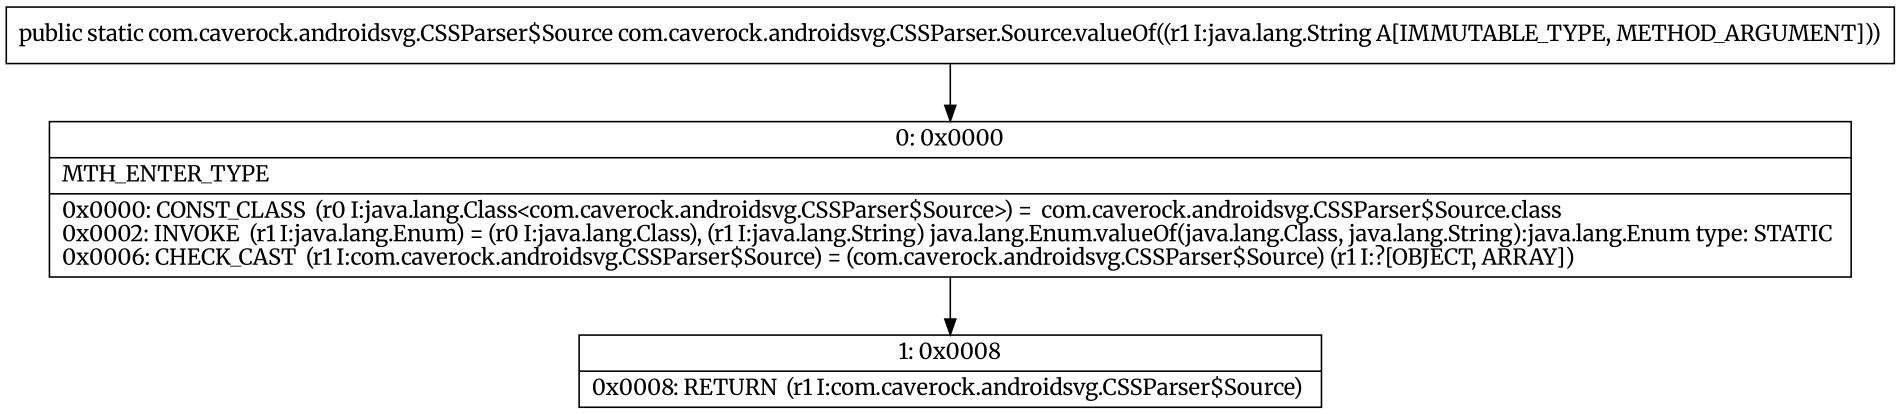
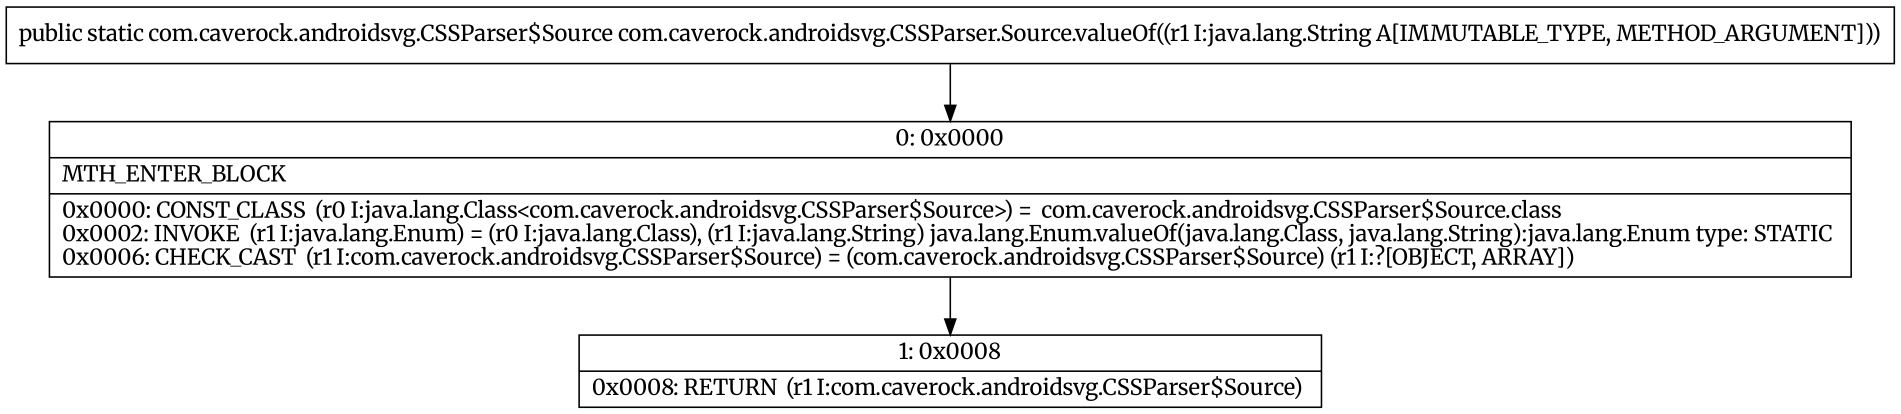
  digraph {
    fontname=Merriweather
    node [shape=record fontname=Merriweather]
    edge [fontname=Merriweather]
-   n1 [label="{0\:\ 0x0000|MTH_ENTER_TYPE\l|0x0000: CONST_CLASS  (r0 I:java.lang.Class\<com.caverock.androidsvg.CSSParser$Source\>) =  com.caverock.androidsvg.CSSParser$Source.class \l0x0002: INVOKE  (r1 I:java.lang.Enum) = (r0 I:java.lang.Class), (r1 I:java.lang.String) java.lang.Enum.valueOf(java.lang.Class, java.lang.String):java.lang.Enum type: STATIC \l0x0006: CHECK_CAST  (r1 I:com.caverock.androidsvg.CSSParser$Source) = (com.caverock.androidsvg.CSSParser$Source) (r1 I:?[OBJECT, ARRAY]) \l}"]
+   n1 [label="{0\:\ 0x0000|MTH_ENTER_BLOCK\l|0x0000: CONST_CLASS  (r0 I:java.lang.Class\<com.caverock.androidsvg.CSSParser$Source\>) =  com.caverock.androidsvg.CSSParser$Source.class \l0x0002: INVOKE  (r1 I:java.lang.Enum) = (r0 I:java.lang.Class), (r1 I:java.lang.String) java.lang.Enum.valueOf(java.lang.Class, java.lang.String):java.lang.Enum type: STATIC \l0x0006: CHECK_CAST  (r1 I:com.caverock.androidsvg.CSSParser$Source) = (com.caverock.androidsvg.CSSParser$Source) (r1 I:?[OBJECT, ARRAY]) \l}"]
    n2 [label="{1\:\ 0x0008|0x0008: RETURN  (r1 I:com.caverock.androidsvg.CSSParser$Source) \l}"]
    n3 [label="{public static com.caverock.androidsvg.CSSParser$Source com.caverock.androidsvg.CSSParser.Source.valueOf((r1 I:java.lang.String A[IMMUTABLE_TYPE, METHOD_ARGUMENT])) }"]
    n1 -> n2
    n3 -> n1
  }
